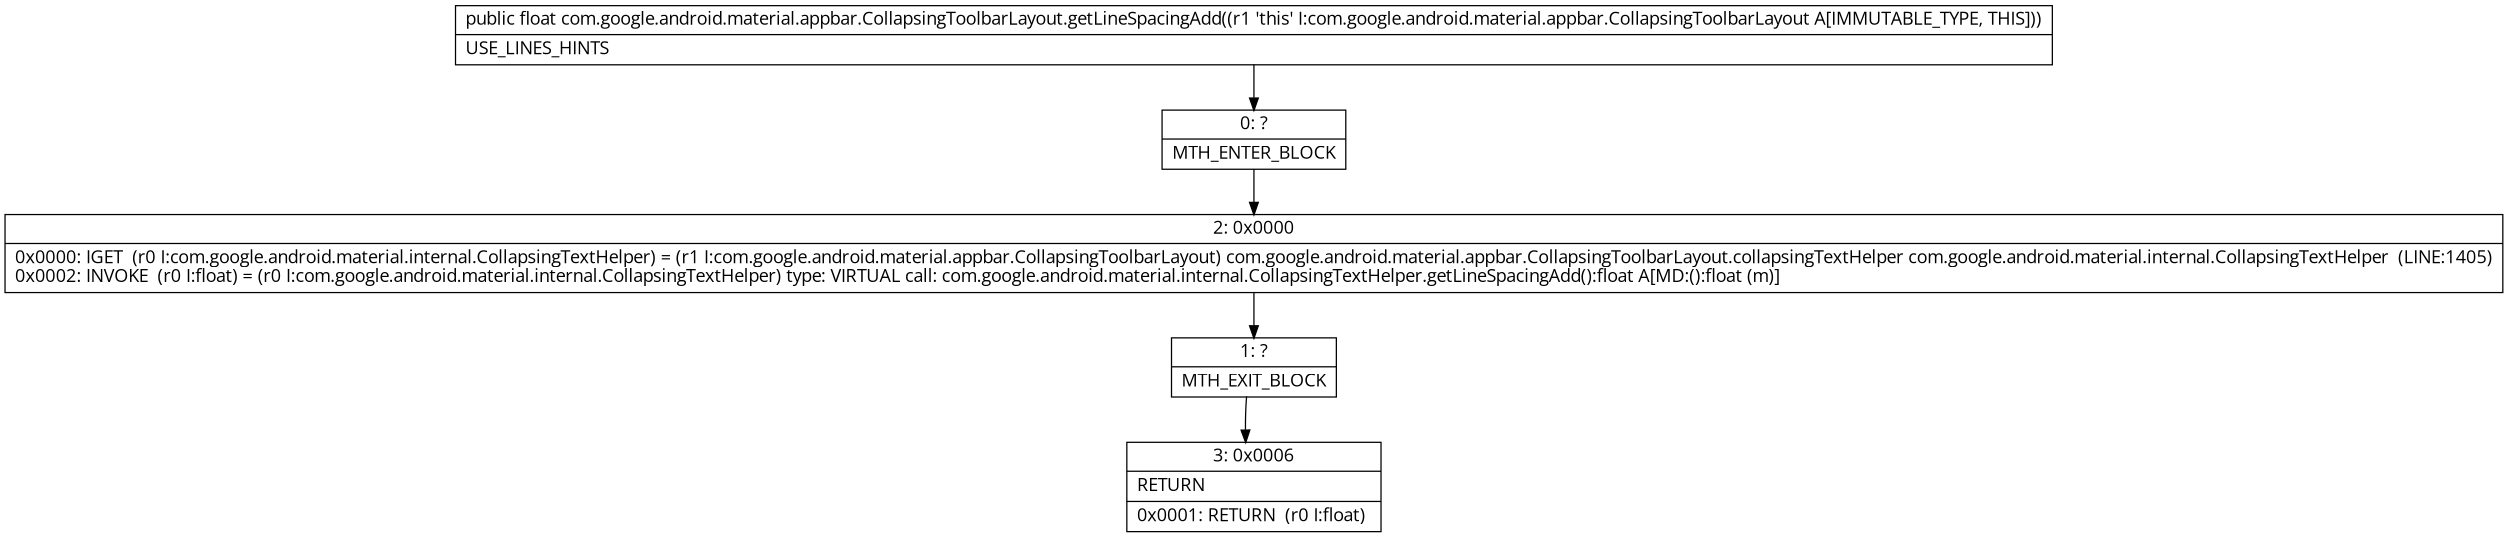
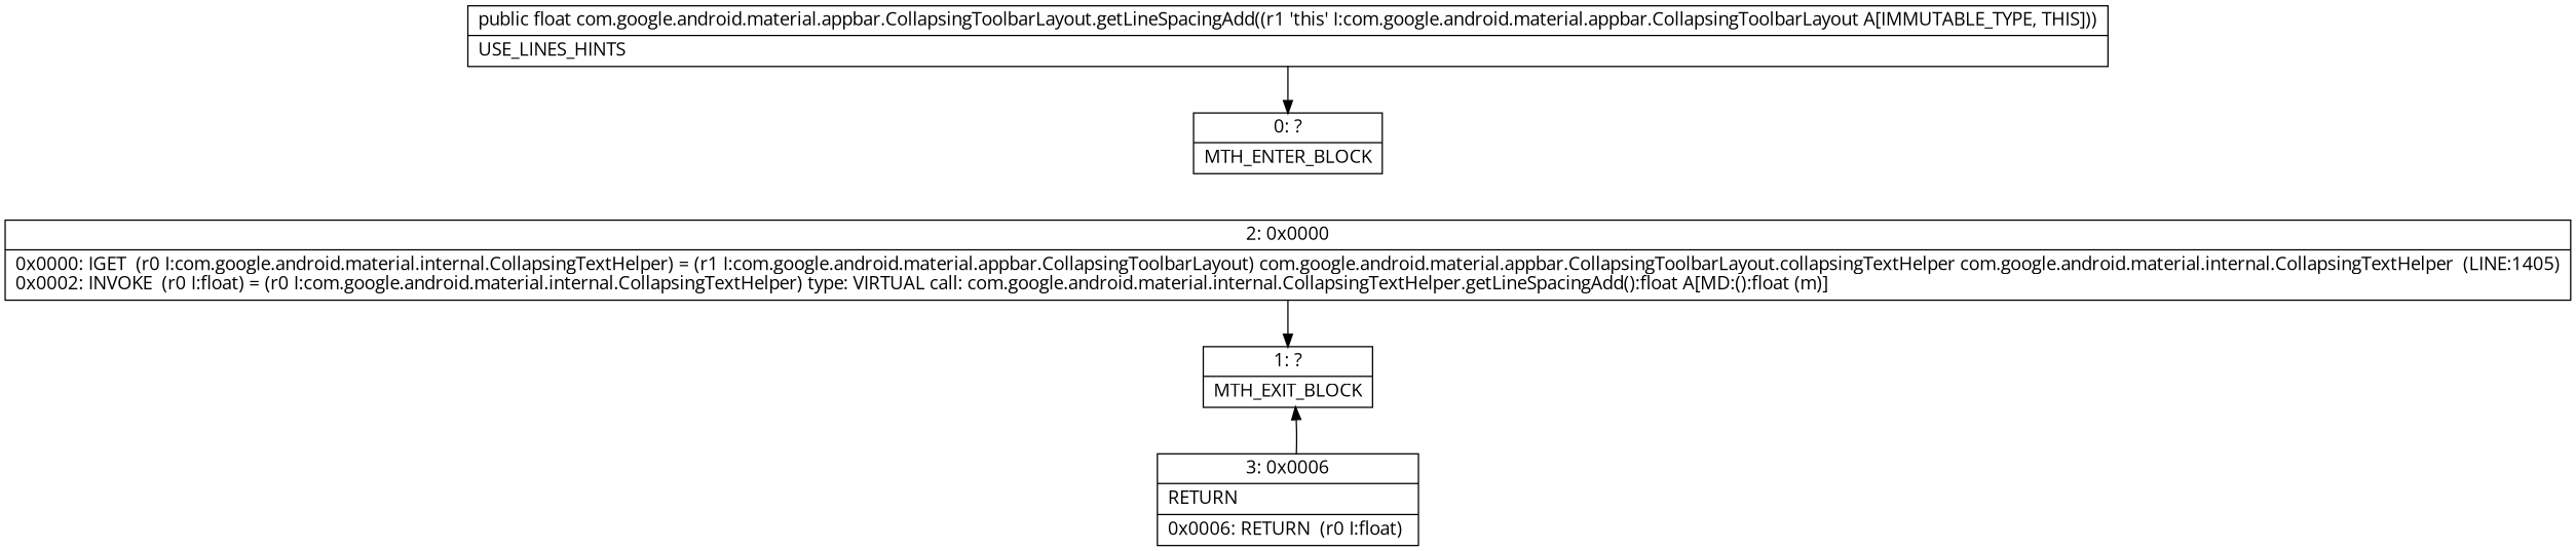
  digraph {
    fontname="Open Sans"
    node [fontname="Open Sans" shape=record]
    edge [fontname="Open Sans"]
    n1 [label="{0\:\ ?|MTH_ENTER_BLOCK\l}"]
    n2 [label="{2\:\ 0x0000|0x0000: IGET  (r0 I:com.google.android.material.internal.CollapsingTextHelper) = (r1 I:com.google.android.material.appbar.CollapsingToolbarLayout) com.google.android.material.appbar.CollapsingToolbarLayout.collapsingTextHelper com.google.android.material.internal.CollapsingTextHelper  (LINE:1405)\l0x0002: INVOKE  (r0 I:float) = (r0 I:com.google.android.material.internal.CollapsingTextHelper) type: VIRTUAL call: com.google.android.material.internal.CollapsingTextHelper.getLineSpacingAdd():float A[MD:():float (m)]\l}"]
    n3 [label="{1\:\ ?|MTH_EXIT_BLOCK\l}"]
-   n4 [label="{3\:\ 0x0006|RETURN\l|0x0001: RETURN  (r0 I:float) \l}"]
+   n4 [label="{3\:\ 0x0006|RETURN\l|0x0006: RETURN  (r0 I:float) \l}"]
    n5 [label="{public float com.google.android.material.appbar.CollapsingToolbarLayout.getLineSpacingAdd((r1 'this' I:com.google.android.material.appbar.CollapsingToolbarLayout A[IMMUTABLE_TYPE, THIS]))  | USE_LINES_HINTS\l}"]
-   n1 -> n2
    n2 -> n3
-   n3 -> n4
+   n4 -> n3
    n5 -> n1
  }
